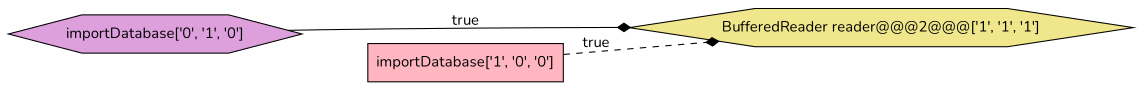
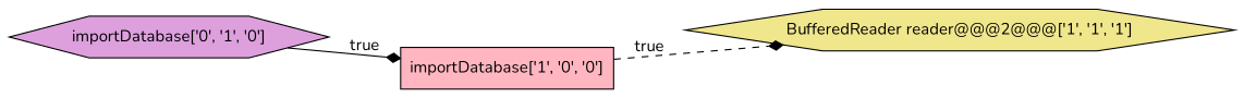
  digraph {
    fontname=Nunito
    rankdir=LR
    node [fontname=Nunito shape=hexagon style=filled]
    edge [arrowhead=diamond fontname=Nunito]
    n1 [fillcolor=khaki label="BufferedReader reader@@@2@@@['1', '1', '1']"]
    n2 [fillcolor=plum label="importDatabase['0', '1', '0']"]
    n3 [fillcolor=lightpink label="importDatabase['1', '0', '0']" shape=box]
-   n2 -> n1 [label=true style=solid]
+   n2 -> n3 [label=true style=solid]
    n3 -> n1 [label=true style=dashed]
  }
